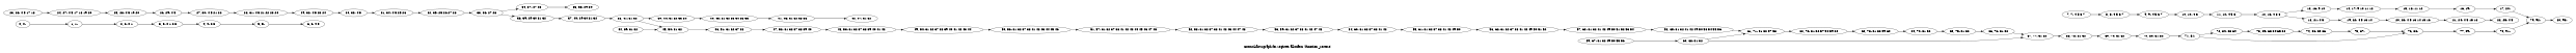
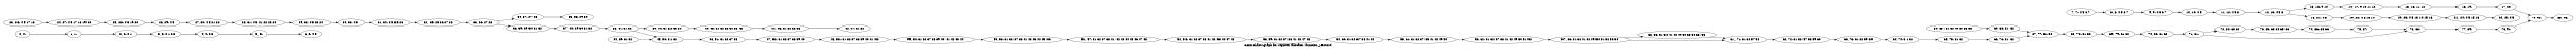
  digraph {
    label="Control-flow-graph for register allocator (function _restore)"
    rankdir=LR
    n1 [label="0, 0: "]
    n2 [label="1, 1: "]
    n3 [label="2, 2: 0 1 "]
    n4 [label="3, 3: 0 1 2 3 "]
    n5 [label="4, 4: 2 3 "]
    n6 [label="5, 5: "]
    n7 [label="6, 6: 4 5 "]
    n8 [label="7, 7: 4 5 6 7 "]
    n9 [label="8, 8: 4 5 6 7 "]
    n10 [label="9, 9: 4 5 6 7 "]
    n11 [label="10, 10: 4 5 "]
    n12 [label="11, 12: 4 5 8 "]
    n13 [label="12, 13: 4 5 8 "]
    n14 [label="13, 16: 9 10 "]
    n15 [label="18, 21: 4 5 "]
    n16 [label="14, 17: 9 10 11 12 "]
    n17 [label="19, 22: 4 5 13 14 "]
    n18 [label="15, 18: 11 12 "]
    n19 [label="16, 19: "]
    n20 [label="17, 20: "]
    n21 [label="79, 92: "]
    n22 [label="80, 93: "]
    n23 [label="20, 23: 4 5 13 14 15 16 "]
    n24 [label="21, 24: 4 5 15 16 "]
    n25 [label="22, 25: 4 5 "]
    n26 [label="23, 26: 4 5 17 18 "]
    n27 [label="24, 27: 4 5 17 18 19 20 "]
    n28 [label="25, 28: 4 5 19 20 "]
    n29 [label="26, 29: 4 5 "]
    n30 [label="27, 30: 4 5 21 22 "]
    n31 [label="28, 31: 4 5 21 22 23 24 "]
    n32 [label="29, 32: 4 5 23 24 "]
    n33 [label="30, 33: 4 5 "]
    n34 [label="31, 34: 4 5 25 26 "]
    n35 [label="32, 35: 25 26 27 28 "]
    n36 [label="33, 36: 27 28 "]
    n37 [label="34, 37: 27 28 "]
    n38 [label="36, 39: 29 30 31 32 "]
    n39 [label="35, 38: 29 30 "]
    n40 [label="37, 40: 29 30 31 32 "]
    n41 [label="38, 41: 31 32 "]
    n42 [label="39, 44: 31 32 33 34 "]
    n43 [label="45, 50: 31 32 "]
    n44 [label="40, 45: 31 32 33 34 35 36 "]
    n45 [label="46, 51: 31 32 37 38 "]
    n46 [label="41, 46: 31 32 35 36 "]
    n47 [label="42, 47: 31 32 "]
    n48 [label="44, 69: 31 32"]
    n49 [label="47, 52: 31 32 37 38 39 40 "]
    n50 [label="48, 53: 31 32 37 38 39 40 41 42 "]
    n51 [label="49, 54: 31 32 37 38 39 40 41 42 43 44 "]
    n52 [label="50, 56: 31 32 37 38 41 42 43 44 45 46 "]
-   n53 [label="51, 57: 31 32 37 38 41 42 43 44 45 46 47 48 "]
+   n53 [label="51, 57: 31 32 37 38 41 42 42 44 45 46 47 48"]
    n54 [label="52, 58: 31 32 37 38 41 42 43 44 47 48 "]
    n55 [label="53, 59: 31 32 37 38 41 42 47 48 "]
    n56 [label="54, 60: 31 32 37 38 41 42 "]
-   n57 [label="55, 61: 31 32 37 38 41 42 49 50 "]
+   n57 [label="55, 61: 31 32 37 35 41 42 49 50"]
    n58 [label="56, 62: 31 32 37 38 41 42 49 50 51 52 "]
    n59 [label="57, 63: 31 32 41 42 49 50 51 52 53 54 "]
    n60 [label="58, 65: 31 32 41 42 49 50 53 54 55 56 "]
    n61 [label="61, 71: 31 32 57 58 "]
    n62 [label="59, 67: 31 32 49 50 55 56 "]
    n63 [label="60, 68: 31 32 "]
    n64 [label="67, 77: 31 32 "]
    n65 [label="62, 72: 31 32 57 58 59 60 "]
    n66 [label="68, 78: 31 32 "]
    n67 [label="63, 73: 31 32 59 60 "]
    n68 [label="64, 74: 31 32 "]
    n69 [label="65, 75: 31 32 "]
    n70 [label="66, 76: 31 32 "]
    n71 [label="69, 79: 61 62 "]
    n72 [label="70, 80: 61 62 "]
    n73 [label="71, 81: "]
    n74 [label="72, 84: 63 64 "]
    n75 [label="76, 88: "]
    n76 [label="73, 85: 63 64 65 66 "]
    n77 [label="77, 89: "]
    n78 [label="74, 86: 65 66 "]
    n79 [label="75, 87: "]
    n80 [label="78, 91: "]
    n1 -> n2
    n2 -> n3
    n3 -> n4
    n4 -> n5
    n5 -> n6
    n6 -> n7
    n8 -> n9
    n9 -> n10
    n10 -> n11
    n11 -> n12
    n12 -> n13
    n13 -> n14
    n13 -> n15
    n14 -> n16
    n15 -> n17
    n16 -> n18
    n17 -> n23
    n18 -> n19
    n19 -> n20
    n20 -> n21
    n21 -> n22
    n23 -> n24
    n24 -> n25
    n26 -> n27
    n27 -> n28
    n28 -> n29
    n29 -> n30
    n30 -> n31
    n31 -> n32
    n32 -> n33
    n33 -> n34
    n34 -> n35
    n35 -> n36
    n36 -> n37
    n36 -> n38
    n37 -> n39
    n38 -> n40
    n40 -> n41
    n41 -> n42
    n41 -> n43
    n42 -> n44
    n43 -> n45
    n44 -> n46
    n45 -> n49
    n46 -> n47
    n48 -> n43
    n49 -> n50
    n50 -> n51
    n51 -> n52
    n52 -> n53
    n53 -> n54
    n54 -> n55
    n55 -> n56
    n56 -> n57
    n57 -> n58
    n58 -> n59
    n59 -> n60
    n60 -> n61
    n61 -> n65
    n62 -> n63
-   n63 -> n61
+   n59 -> n61
    n63 -> n64
    n64 -> n66
    n65 -> n67
    n66 -> n71
    n67 -> n68
    n68 -> n69
    n69 -> n70
    n70 -> n64
    n71 -> n72
    n72 -> n73
    n73 -> n74
    n73 -> n75
    n74 -> n76
    n75 -> n77
    n76 -> n78
    n77 -> n80
    n78 -> n79
    n79 -> n75
    n80 -> n21
  }
